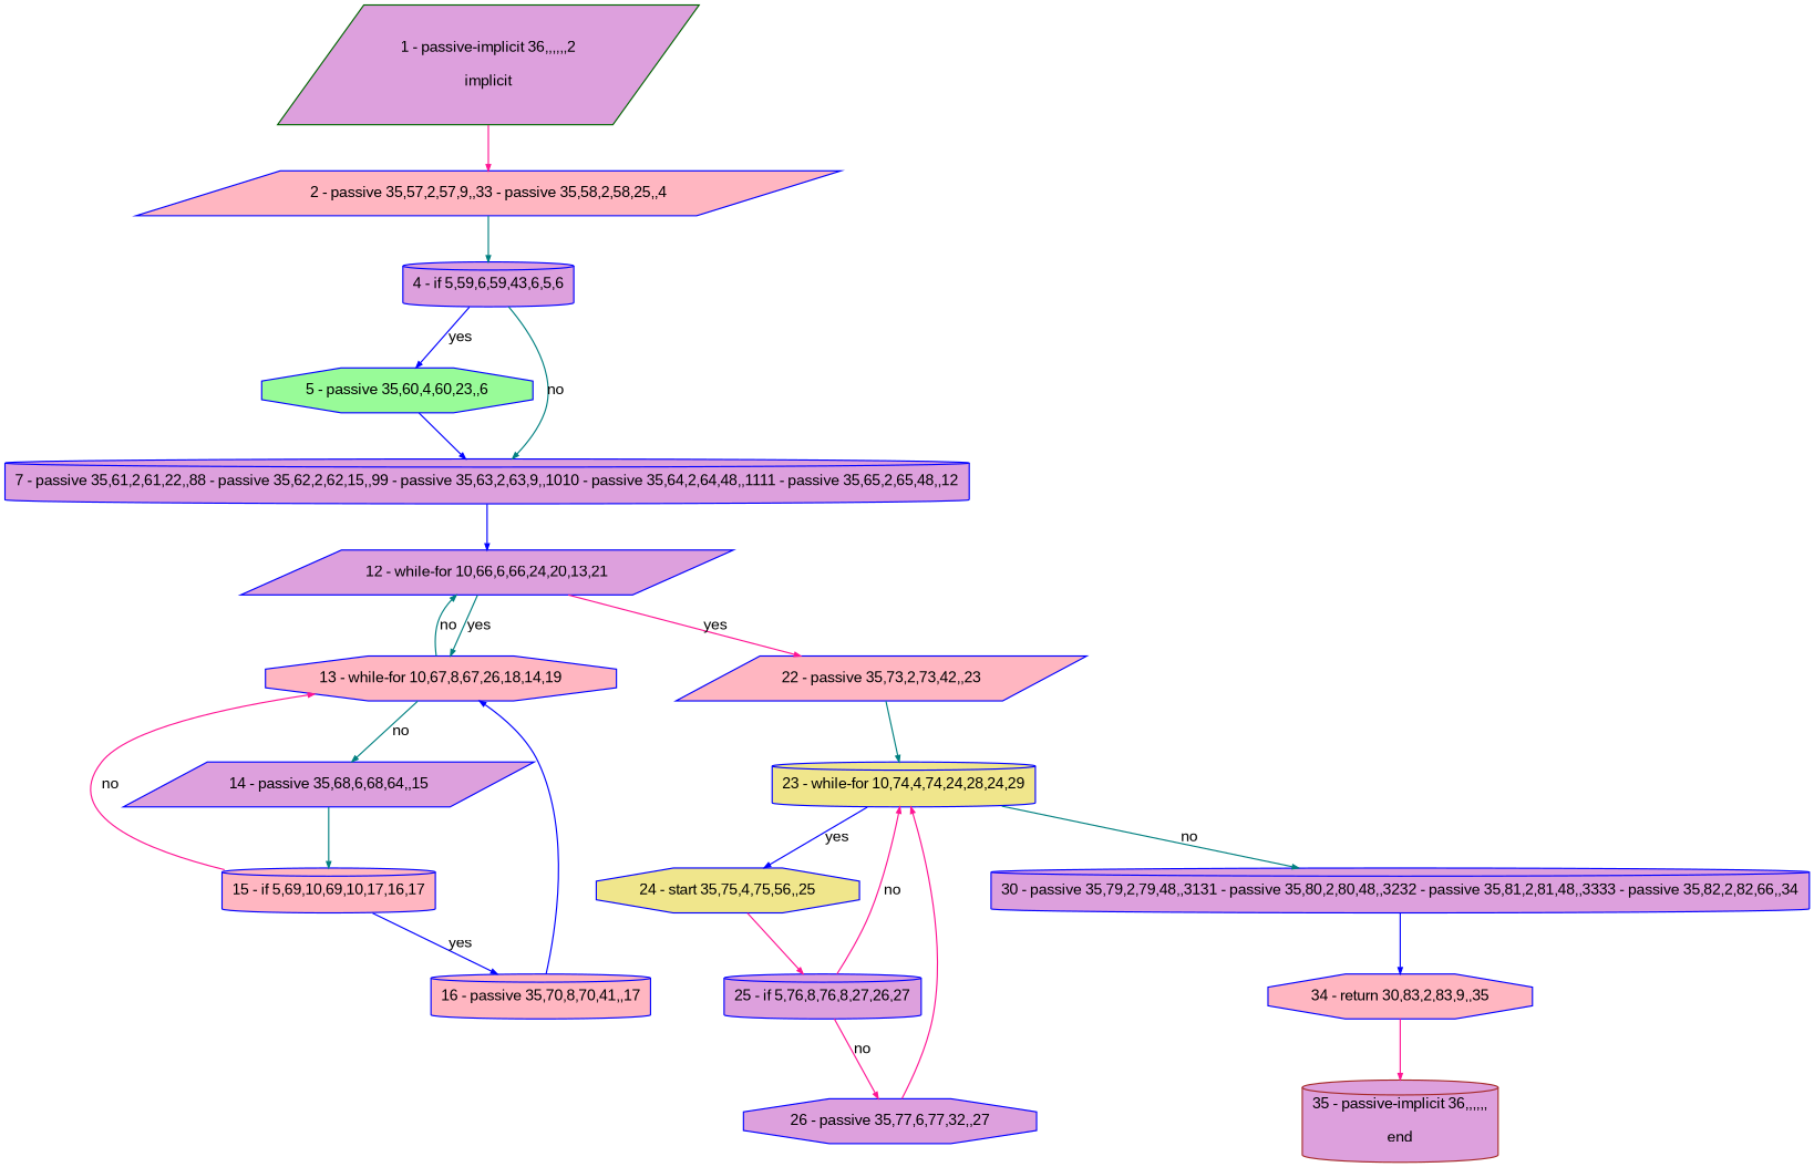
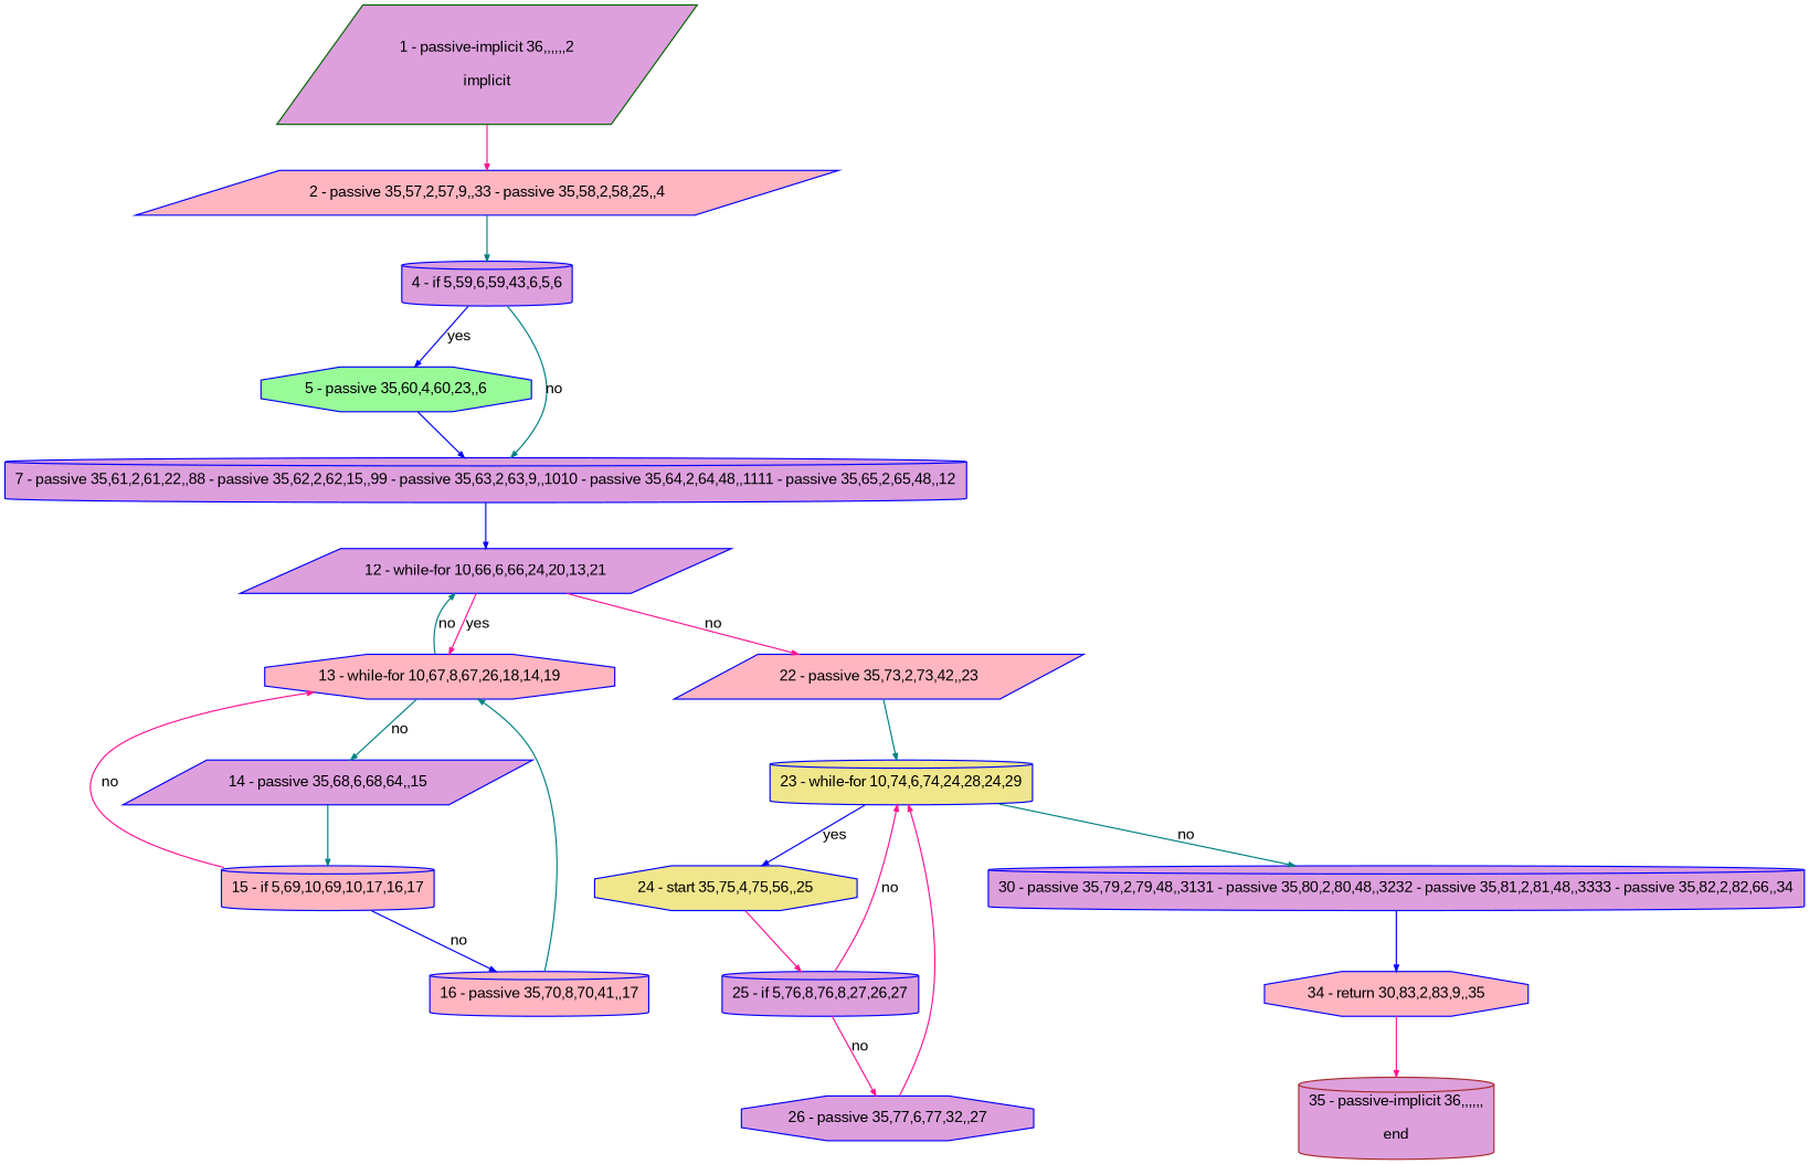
  digraph {
    bgcolor=white
    compound=true
    fillcolor="#FFFFCC"
    fontname=Arial
    fontsize=12
    pack=true
    packmode=clust
    style="rounded,filled"
    node [color="#0000ff" compound=true fillcolor=plum fixedsize=false fontname=Arial fontsize=12 node_initialized=no shape=cylinder style=filled]
    edge [arrowhead=normal arrowsize=0.5 arrowtail=none color=deeppink compound=true dir=forward fontcolor=black fontname=Arial fontsize=12]
    n1 [fillcolor=lightpink label="2 - passive 35,57,2,57,9,,33 - passive 35,58,2,58,25,,4" shape=parallelogram]
    n2 [label="4 - if 5,59,6,59,43,6,5,6"]
    n3 [fillcolor=palegreen label="5 - passive 35,60,4,60,23,,6" shape=octagon]
    n4 [label="7 - passive 35,61,2,61,22,,88 - passive 35,62,2,62,15,,99 - passive 35,63,2,63,9,,1010 - passive 35,64,2,64,48,,1111 - passive 35,65,2,65,48,,12"]
    n5 [color="#006400" label="1 - passive-implicit 36,,,,,,2\n\nimplicit" shape=parallelogram]
    n6 [label="12 - while-for 10,66,6,66,24,20,13,21" shape=parallelogram]
    n7 [fillcolor=lightpink label="13 - while-for 10,67,8,67,26,18,14,19" shape=octagon]
    n8 [fillcolor=lightpink label="22 - passive 35,73,2,73,42,,23" shape=parallelogram]
    n9 [label="14 - passive 35,68,6,68,64,,15" shape=parallelogram]
-   n10 [fillcolor=khaki label="23 - while-for 10,74,4,74,24,28,24,29"]
+   n10 [fillcolor=khaki label="23 - while-for 10,74,6,74,24,28,24,29"]
    n11 [fillcolor=lightpink label="15 - if 5,69,10,69,10,17,16,17"]
    n12 [fillcolor=khaki label="24 - start 35,75,4,75,56,,25" shape=octagon]
    n13 [label="30 - passive 35,79,2,79,48,,3131 - passive 35,80,2,80,48,,3232 - passive 35,81,2,81,48,,3333 - passive 35,82,2,82,66,,34"]
    n14 [fillcolor=lightpink label="16 - passive 35,70,8,70,41,,17"]
    n15 [label="25 - if 5,76,8,76,8,27,26,27"]
    n16 [fillcolor=lightpink label="34 - return 30,83,2,83,9,,35" shape=octagon]
    n17 [label="26 - passive 35,77,6,77,32,,27" shape=octagon]
    n18 [color="#a52a2a" label="35 - passive-implicit 36,,,,,,\n\nend"]
    n1 -> n2 [color=teal]
    n2 -> n3 [color=blue label=yes]
    n2 -> n4 [color=teal label=no]
    n3 -> n4 [color=blue]
    n4 -> n6 [color=blue]
    n5 -> n1
-   n6 -> n7 [color=teal label=yes]
-   n6 -> n8 [label=yes]
+   n6 -> n7 [label=yes]
+   n6 -> n8 [label=no]
    n7 -> n6 [color=teal label=no]
    n7 -> n9 [color=teal label=no]
    n8 -> n10 [color=teal]
    n9 -> n11 [color=teal]
    n10 -> n12 [color=blue label=yes]
    n10 -> n13 [color=teal label=no]
    n11 -> n7 [label=no]
-   n11 -> n14 [color=blue label=yes]
+   n11 -> n14 [color=blue label=no]
    n12 -> n15
    n13 -> n16 [color=blue]
-   n14 -> n7 [color=blue]
+   n14 -> n7 [color=teal]
    n15 -> n10 [label=no]
    n15 -> n17 [label=no]
    n16 -> n18
    n17 -> n10
  }
